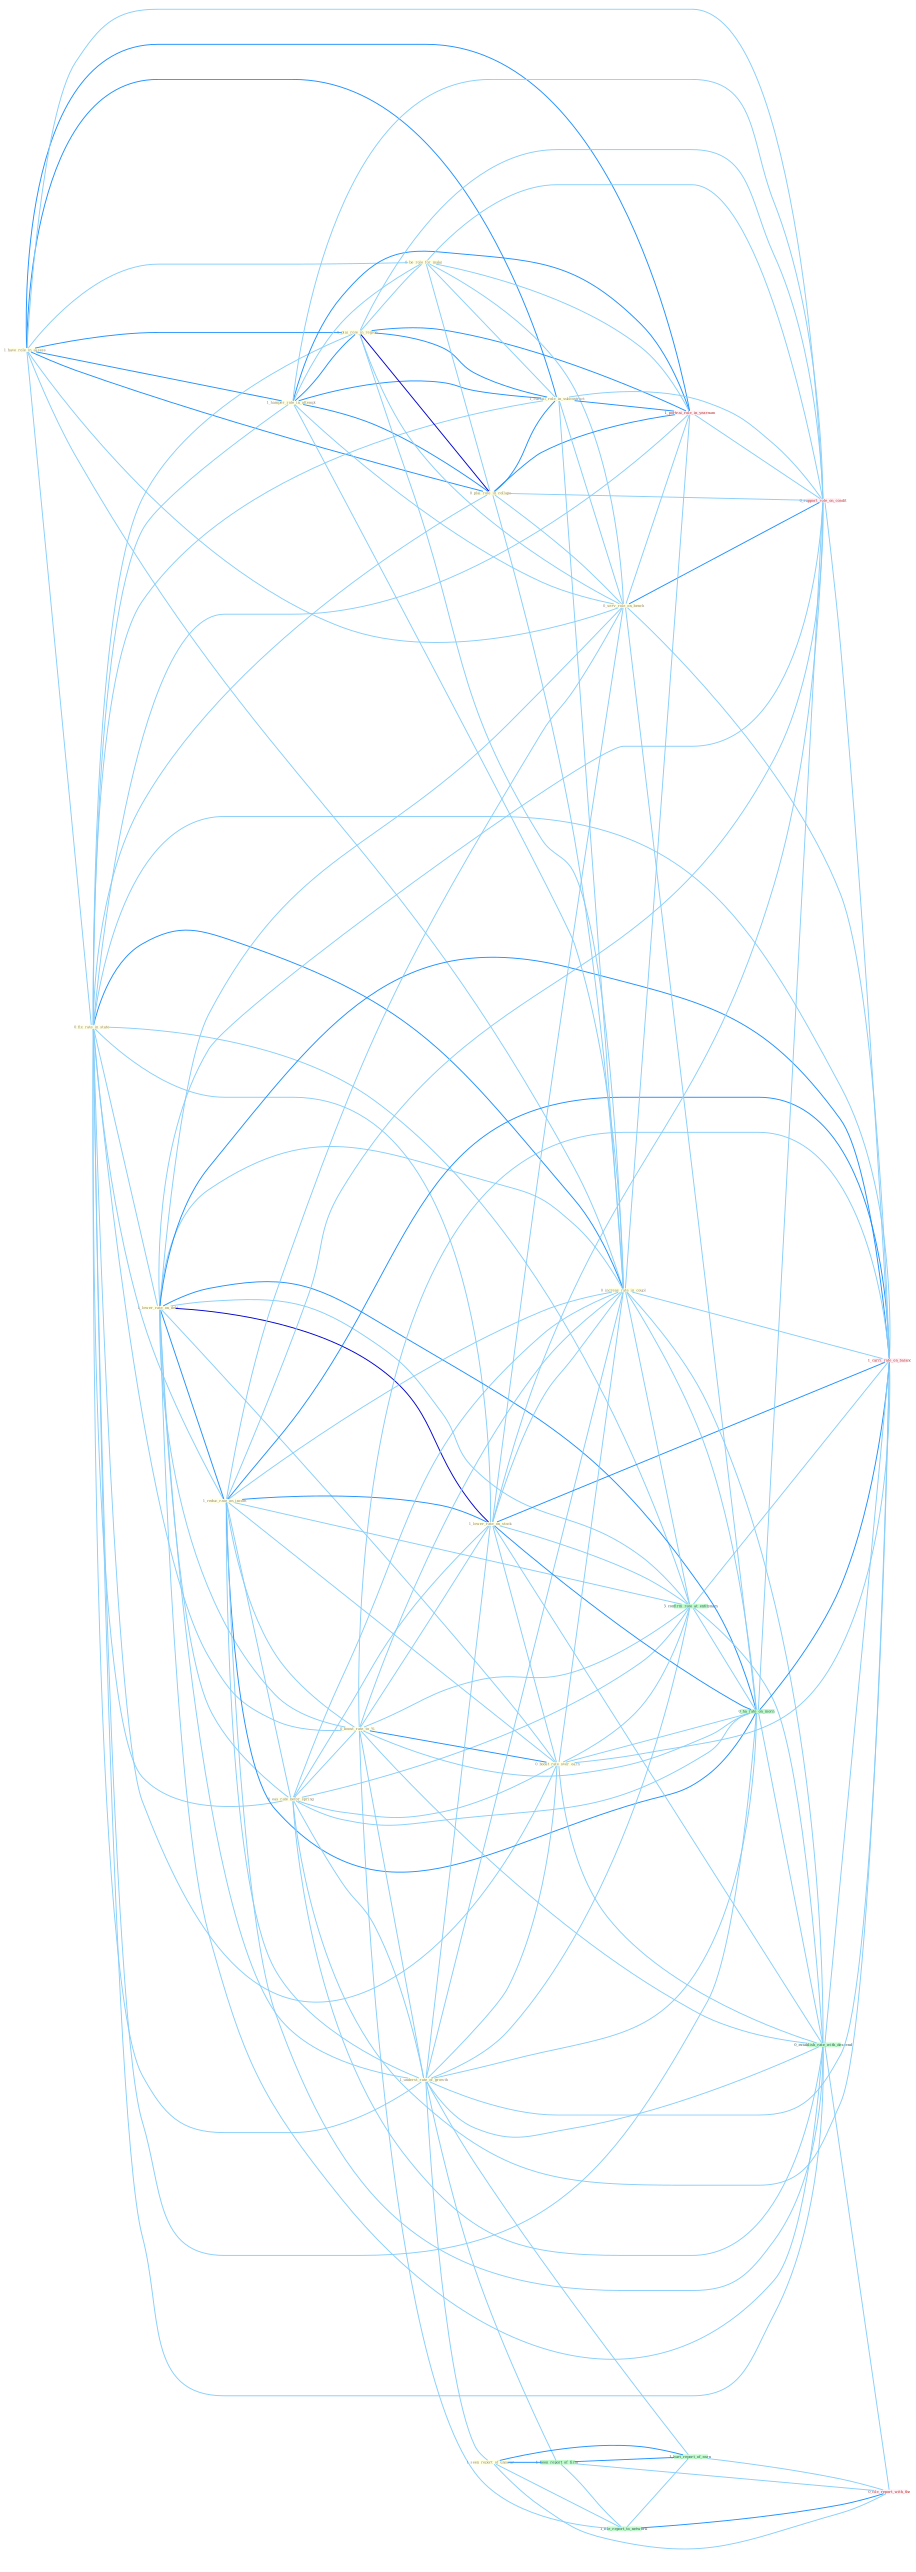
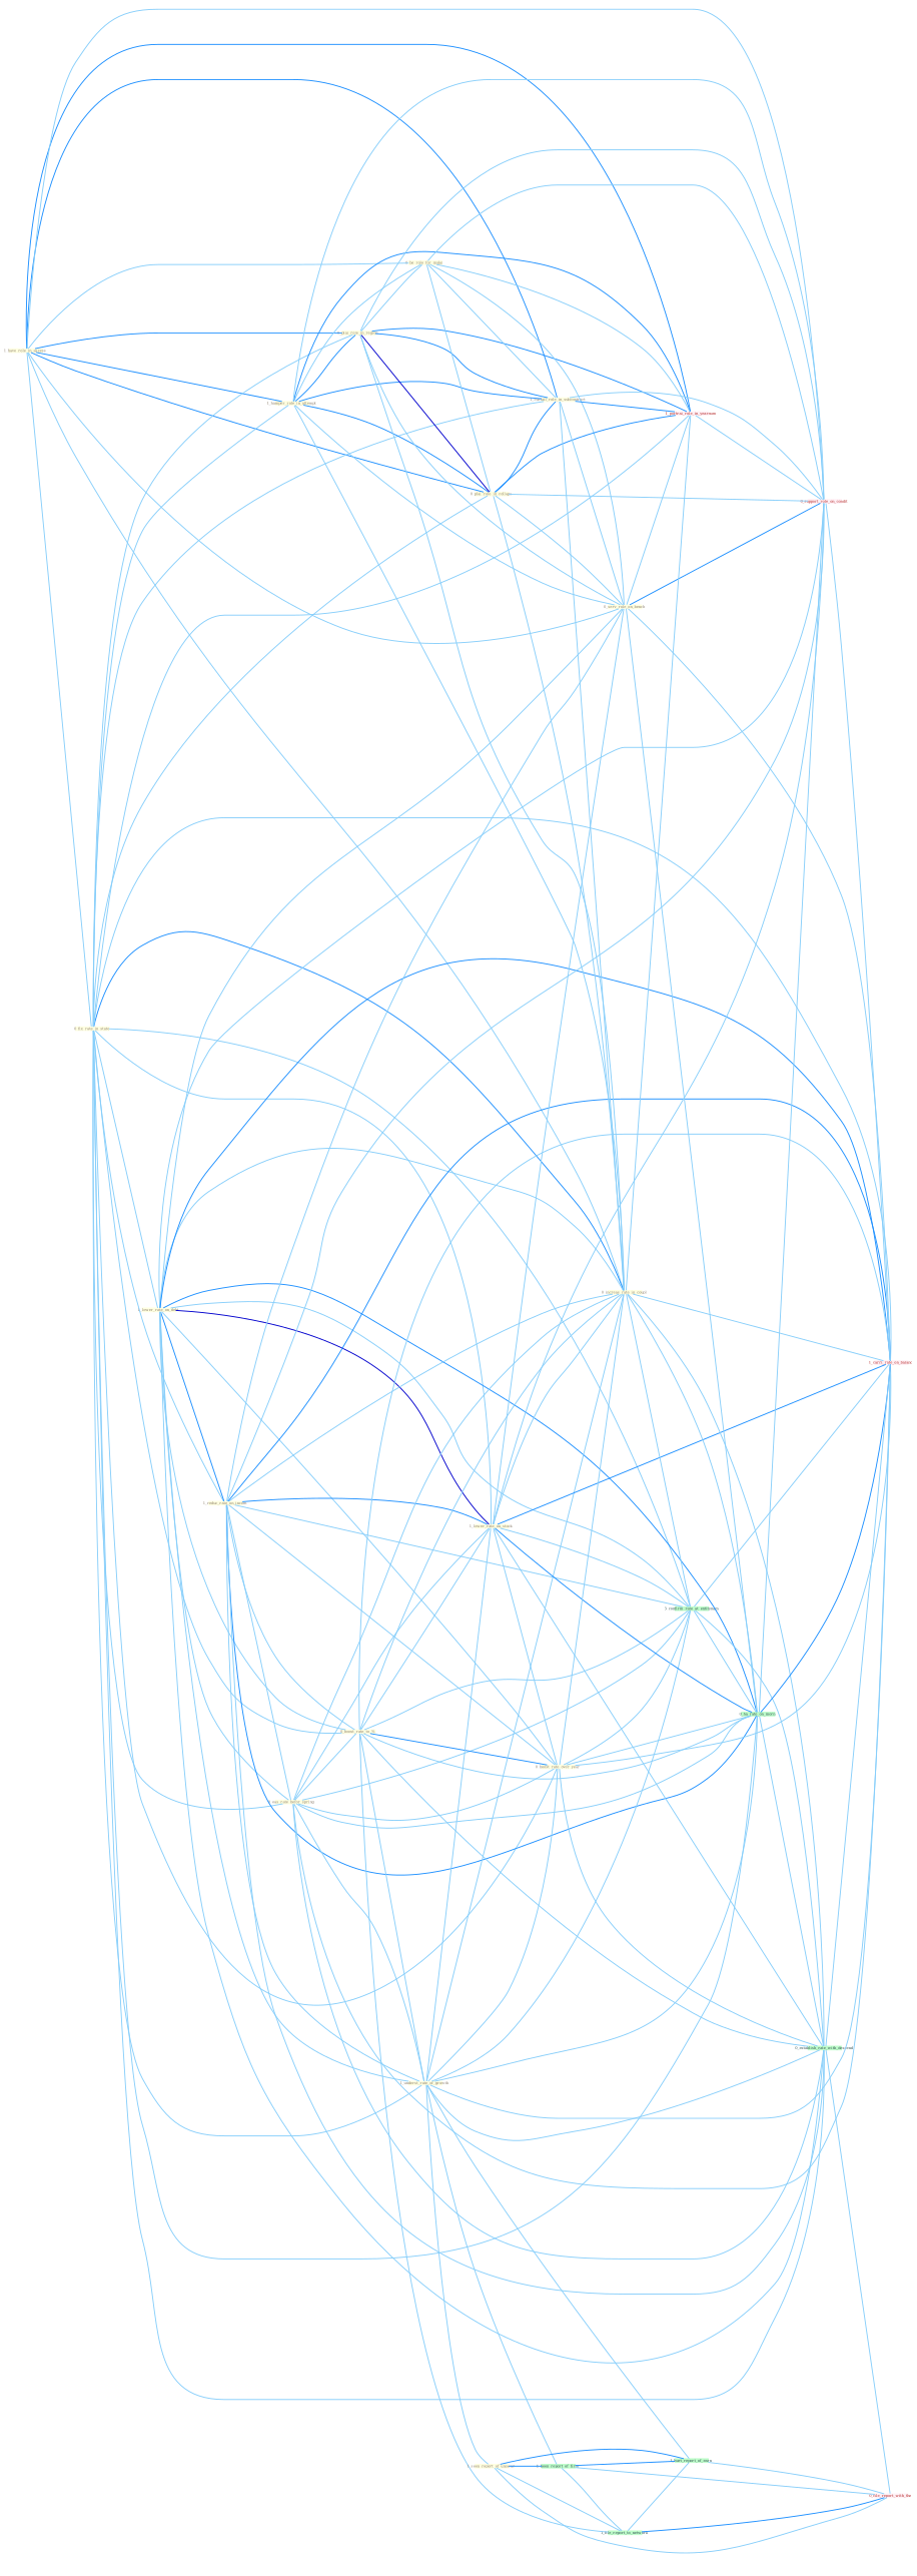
  graph {
    rankdir=LR
    node [color="#ffffe0" fixedsize=true fontcolor="#8b7d6b" fontsize=4 shape=polygon style=filled]
    edge [color="#87cefa" w=1]
    "1_have_role_in_assess " [height=.06 width=.5]
    "0_fix_rate_in_state " [height=.06 width=.5]
    "1_lower_rate_on_debt " [height=.06 width=.5]
    "1_reduc_rate_on_incom " [height=.06 width=.5]
    "1_hamper_role_in_attempt " [height=.06 width=.5]
    "0_eas_rate_befor_spring " [height=.06 width=.5]
    "0_plai_role_in_region " [height=.06 width=.5]
    "0_boost_rate_to_% " [height=.06 width=.5]
    "1_underst_rate_of_growth " [height=.06 width=.5]
    "0_be_role_for_make " [height=.06 width=.5]
    "1_seen_report_of_unawar " [height=.06 width=.5]
    "1_lower_rate_on_stock " [height=.06 width=.5]
    "0_plai_role_in_collaps " [height=.06 width=.5]
    "1_curtail_role_in_subcontract " [height=.06 width=.5]
    "0_serv_role_on_bench " [height=.06 width=.5]
-   "0_boost_rate_over_year " [height=.06 width=.5 label="0_boost_rate_over_earn"]
+   "0_boost_rate_over_year " [height=.06 width=.5]
    "0_increas_rate_in_coupl " [height=.06 width=.5]
    "1_portrai_role_in_yearnum " [color="#fff0f5" fontcolor="#b22222" height=.06 width=.5]
    "0_support_role_on_condit " [color="#fff0f5" fontcolor="#b22222" height=.06 width=.5]
    "1_carri_rate_on_balanc " [color="#fff0f5" fontcolor="#b22222" height=.06 width=.5]
    "0_file_report_with_the " [color="#fff0f5" fontcolor="#b22222" height=.06 width=.5]
    n22 [color="#BDFCC9" fontcolor="#2f4f4f" height=.06 label="3_confirm_rate_at_entitynam" width=.5]
    "0_ha_rate_on_morn " [color="#BDFCC9" fontcolor="#2f4f4f" height=.06 width=.5]
    "0_establish_rate_with_descend " [color="#BDFCC9" fontcolor="#2f4f4f" height=.06 width=.5]
    "1_file_report_to_network " [color="#BDFCC9" fontcolor="#2f4f4f" height=.06 width=.5]
    "1_been_report_of_firm " [color="#BDFCC9" fontcolor="#2f4f4f" height=.06 width=.5]
    "1_hurt_report_of_earn " [color="#BDFCC9" fontcolor="#2f4f4f" height=.06 width=.5]
    subgraph sub_1 {
      "1_have_role_in_assess "
      "0_fix_rate_in_state "
      "1_lower_rate_on_debt "
      "1_reduc_rate_on_incom "
      "1_hamper_role_in_attempt "
      "0_eas_rate_befor_spring "
      "0_plai_role_in_region "
      "0_boost_rate_to_% "
      "1_underst_rate_of_growth "
      "0_be_role_for_make "
      "1_seen_report_of_unawar "
      "1_lower_rate_on_stock "
      "0_plai_role_in_collaps "
      "1_curtail_role_in_subcontract "
      "0_serv_role_on_bench "
      "0_boost_rate_over_year "
      "0_increas_rate_in_coupl "
    }
    subgraph sub_2 {
      "1_portrai_role_in_yearnum "
      "0_support_role_on_condit "
      "1_carri_rate_on_balanc "
      "0_file_report_with_the "
    }
    "1_have_role_in_assess " -- "0_fix_rate_in_state "
    "1_have_role_in_assess " -- "1_hamper_role_in_attempt " [color="#1e90ff" w=2]
    "1_have_role_in_assess " -- "0_plai_role_in_region " [color="#1e90ff" w=2]
    "1_have_role_in_assess " -- "0_be_role_for_make "
    "1_have_role_in_assess " -- "0_plai_role_in_collaps " [color="#1e90ff" w=2]
    "1_have_role_in_assess " -- "1_curtail_role_in_subcontract " [color="#1e90ff" w=2]
    "1_have_role_in_assess " -- "0_serv_role_on_bench "
    "1_have_role_in_assess " -- "0_increas_rate_in_coupl "
    "1_have_role_in_assess " -- "1_portrai_role_in_yearnum " [color="#1e90ff" w=2]
    "1_have_role_in_assess " -- "0_support_role_on_condit "
    "0_fix_rate_in_state " -- "1_lower_rate_on_debt "
    "0_fix_rate_in_state " -- "1_reduc_rate_on_incom "
    "0_fix_rate_in_state " -- "1_hamper_role_in_attempt "
    "0_fix_rate_in_state " -- "0_eas_rate_befor_spring "
    "0_fix_rate_in_state " -- "0_plai_role_in_region "
    "0_fix_rate_in_state " -- "0_boost_rate_to_% "
    "0_fix_rate_in_state " -- "1_underst_rate_of_growth "
    "0_fix_rate_in_state " -- "1_lower_rate_on_stock "
    "0_fix_rate_in_state " -- "0_plai_role_in_collaps "
    "0_fix_rate_in_state " -- "1_curtail_role_in_subcontract "
    "0_fix_rate_in_state " -- "0_boost_rate_over_year "
    "0_fix_rate_in_state " -- "0_increas_rate_in_coupl " [color="#1e90ff" w=2]
    "0_fix_rate_in_state " -- "1_portrai_role_in_yearnum "
    "0_fix_rate_in_state " -- "1_carri_rate_on_balanc "
    "0_fix_rate_in_state " -- n22
    "0_fix_rate_in_state " -- "0_ha_rate_on_morn "
    "0_fix_rate_in_state " -- "0_establish_rate_with_descend "
    "1_lower_rate_on_debt " -- "1_reduc_rate_on_incom " [color="#1e90ff" w=2]
    "1_lower_rate_on_debt " -- "0_eas_rate_befor_spring "
    "1_lower_rate_on_debt " -- "0_boost_rate_to_% "
    "1_lower_rate_on_debt " -- "1_underst_rate_of_growth "
    "1_lower_rate_on_debt " -- "1_lower_rate_on_stock " [color="#0000cd" w=3]
    "1_lower_rate_on_debt " -- "0_serv_role_on_bench "
    "1_lower_rate_on_debt " -- "0_boost_rate_over_year "
    "1_lower_rate_on_debt " -- "0_increas_rate_in_coupl "
    "1_lower_rate_on_debt " -- "0_support_role_on_condit "
    "1_lower_rate_on_debt " -- "1_carri_rate_on_balanc " [color="#1e90ff" w=2]
    "1_lower_rate_on_debt " -- n22
    "1_lower_rate_on_debt " -- "0_ha_rate_on_morn " [color="#1e90ff" w=2]
    "1_lower_rate_on_debt " -- "0_establish_rate_with_descend "
    "1_reduc_rate_on_incom " -- "0_eas_rate_befor_spring "
    "1_reduc_rate_on_incom " -- "0_boost_rate_to_% "
    "1_reduc_rate_on_incom " -- "1_underst_rate_of_growth "
    "1_reduc_rate_on_incom " -- "1_lower_rate_on_stock " [color="#1e90ff" w=2]
    "1_reduc_rate_on_incom " -- "0_serv_role_on_bench "
    "1_reduc_rate_on_incom " -- "0_boost_rate_over_year "
    "1_reduc_rate_on_incom " -- "0_increas_rate_in_coupl "
    "1_reduc_rate_on_incom " -- "0_support_role_on_condit "
    "1_reduc_rate_on_incom " -- "1_carri_rate_on_balanc " [color="#1e90ff" w=2]
    "1_reduc_rate_on_incom " -- n22
    "1_reduc_rate_on_incom " -- "0_ha_rate_on_morn " [color="#1e90ff" w=2]
    "1_reduc_rate_on_incom " -- "0_establish_rate_with_descend "
    "1_hamper_role_in_attempt " -- "0_plai_role_in_region " [color="#1e90ff" w=2]
    "1_hamper_role_in_attempt " -- "0_be_role_for_make "
    "1_hamper_role_in_attempt " -- "0_plai_role_in_collaps " [color="#1e90ff" w=2]
    "1_hamper_role_in_attempt " -- "1_curtail_role_in_subcontract " [color="#1e90ff" w=2]
    "1_hamper_role_in_attempt " -- "0_serv_role_on_bench "
    "1_hamper_role_in_attempt " -- "0_increas_rate_in_coupl "
    "1_hamper_role_in_attempt " -- "1_portrai_role_in_yearnum " [color="#1e90ff" w=2]
    "1_hamper_role_in_attempt " -- "0_support_role_on_condit "
    "0_eas_rate_befor_spring " -- "0_boost_rate_to_% "
    "0_eas_rate_befor_spring " -- "1_underst_rate_of_growth "
    "0_eas_rate_befor_spring " -- "1_lower_rate_on_stock "
    "0_eas_rate_befor_spring " -- "0_boost_rate_over_year "
    "0_eas_rate_befor_spring " -- "0_increas_rate_in_coupl "
    "0_eas_rate_befor_spring " -- "1_carri_rate_on_balanc "
    "0_eas_rate_befor_spring " -- n22
    "0_eas_rate_befor_spring " -- "0_ha_rate_on_morn "
    "0_eas_rate_befor_spring " -- "0_establish_rate_with_descend "
    "0_plai_role_in_region " -- "0_be_role_for_make "
    "0_plai_role_in_region " -- "0_plai_role_in_collaps " [color="#0000cd" w=3]
    "0_plai_role_in_region " -- "1_curtail_role_in_subcontract " [color="#1e90ff" w=2]
    "0_plai_role_in_region " -- "0_serv_role_on_bench "
    "0_plai_role_in_region " -- "0_increas_rate_in_coupl "
    "0_plai_role_in_region " -- "1_portrai_role_in_yearnum " [color="#1e90ff" w=2]
    "0_plai_role_in_region " -- "0_support_role_on_condit "
    "0_boost_rate_to_% " -- "1_underst_rate_of_growth "
    "0_boost_rate_to_% " -- "1_lower_rate_on_stock "
    "0_boost_rate_to_% " -- "0_boost_rate_over_year " [color="#1e90ff" w=2]
    "0_boost_rate_to_% " -- "0_increas_rate_in_coupl "
    "0_boost_rate_to_% " -- "1_carri_rate_on_balanc "
    "0_boost_rate_to_% " -- n22
    "0_boost_rate_to_% " -- "0_ha_rate_on_morn "
    "0_boost_rate_to_% " -- "0_establish_rate_with_descend "
    "0_boost_rate_to_% " -- "1_file_report_to_network "
    "1_underst_rate_of_growth " -- "1_seen_report_of_unawar "
    "1_underst_rate_of_growth " -- "1_lower_rate_on_stock "
    "1_underst_rate_of_growth " -- "0_boost_rate_over_year "
    "1_underst_rate_of_growth " -- "0_increas_rate_in_coupl "
    "1_underst_rate_of_growth " -- "1_carri_rate_on_balanc "
    "1_underst_rate_of_growth " -- n22
    "1_underst_rate_of_growth " -- "0_ha_rate_on_morn "
    "1_underst_rate_of_growth " -- "0_establish_rate_with_descend "
    "1_underst_rate_of_growth " -- "1_been_report_of_firm "
    "1_underst_rate_of_growth " -- "1_hurt_report_of_earn "
    "0_be_role_for_make " -- "0_plai_role_in_collaps "
    "0_be_role_for_make " -- "1_curtail_role_in_subcontract "
    "0_be_role_for_make " -- "0_serv_role_on_bench "
    "0_be_role_for_make " -- "1_portrai_role_in_yearnum "
    "0_be_role_for_make " -- "0_support_role_on_condit "
    "1_seen_report_of_unawar " -- "0_file_report_with_the "
    "1_seen_report_of_unawar " -- "1_file_report_to_network "
    "1_seen_report_of_unawar " -- "1_been_report_of_firm " [color="#1e90ff" w=2]
    "1_seen_report_of_unawar " -- "1_hurt_report_of_earn " [color="#1e90ff" w=2]
    "1_lower_rate_on_stock " -- "0_serv_role_on_bench "
    "1_lower_rate_on_stock " -- "0_boost_rate_over_year "
    "1_lower_rate_on_stock " -- "0_increas_rate_in_coupl "
    "1_lower_rate_on_stock " -- "0_support_role_on_condit "
    "1_lower_rate_on_stock " -- "1_carri_rate_on_balanc " [color="#1e90ff" w=2]
    "1_lower_rate_on_stock " -- n22
    "1_lower_rate_on_stock " -- "0_ha_rate_on_morn " [color="#1e90ff" w=2]
    "1_lower_rate_on_stock " -- "0_establish_rate_with_descend "
    "0_plai_role_in_collaps " -- "1_curtail_role_in_subcontract " [color="#1e90ff" w=2]
    "0_plai_role_in_collaps " -- "0_serv_role_on_bench "
    "0_plai_role_in_collaps " -- "0_increas_rate_in_coupl "
    "0_plai_role_in_collaps " -- "1_portrai_role_in_yearnum " [color="#1e90ff" w=2]
    "0_plai_role_in_collaps " -- "0_support_role_on_condit "
    "1_curtail_role_in_subcontract " -- "0_serv_role_on_bench "
    "1_curtail_role_in_subcontract " -- "0_increas_rate_in_coupl "
    "1_curtail_role_in_subcontract " -- "1_portrai_role_in_yearnum " [color="#1e90ff" w=2]
    "1_curtail_role_in_subcontract " -- "0_support_role_on_condit "
    "0_serv_role_on_bench " -- "1_portrai_role_in_yearnum "
    "0_serv_role_on_bench " -- "0_support_role_on_condit " [color="#1e90ff" w=2]
    "0_serv_role_on_bench " -- "1_carri_rate_on_balanc "
    "0_serv_role_on_bench " -- "0_ha_rate_on_morn "
    "0_boost_rate_over_year " -- "0_increas_rate_in_coupl "
    "0_boost_rate_over_year " -- "1_carri_rate_on_balanc "
    "0_boost_rate_over_year " -- n22
    "0_boost_rate_over_year " -- "0_ha_rate_on_morn "
    "0_boost_rate_over_year " -- "0_establish_rate_with_descend "
    "0_increas_rate_in_coupl " -- "1_portrai_role_in_yearnum "
    "0_increas_rate_in_coupl " -- "1_carri_rate_on_balanc "
    "0_increas_rate_in_coupl " -- n22
    "0_increas_rate_in_coupl " -- "0_ha_rate_on_morn "
    "0_increas_rate_in_coupl " -- "0_establish_rate_with_descend "
    "1_portrai_role_in_yearnum " -- "0_support_role_on_condit "
    "0_support_role_on_condit " -- "1_carri_rate_on_balanc "
    n22 -- "1_carri_rate_on_balanc "
    n22 -- "0_ha_rate_on_morn "
    n22 -- "0_establish_rate_with_descend "
    "0_ha_rate_on_morn " -- "0_support_role_on_condit "
    "0_ha_rate_on_morn " -- "1_carri_rate_on_balanc " [color="#1e90ff" w=2]
    "0_ha_rate_on_morn " -- "0_establish_rate_with_descend "
    "0_establish_rate_with_descend " -- "1_carri_rate_on_balanc "
    "0_establish_rate_with_descend " -- "0_file_report_with_the "
    "1_file_report_to_network " -- "0_file_report_with_the " [color="#1e90ff" w=2]
    "1_file_report_to_network " -- "1_hurt_report_of_earn "
    "1_been_report_of_firm " -- "0_file_report_with_the "
    "1_been_report_of_firm " -- "1_file_report_to_network "
    "1_been_report_of_firm " -- "1_hurt_report_of_earn " [color="#1e90ff" w=2]
    "1_hurt_report_of_earn " -- "0_file_report_with_the "
  }
